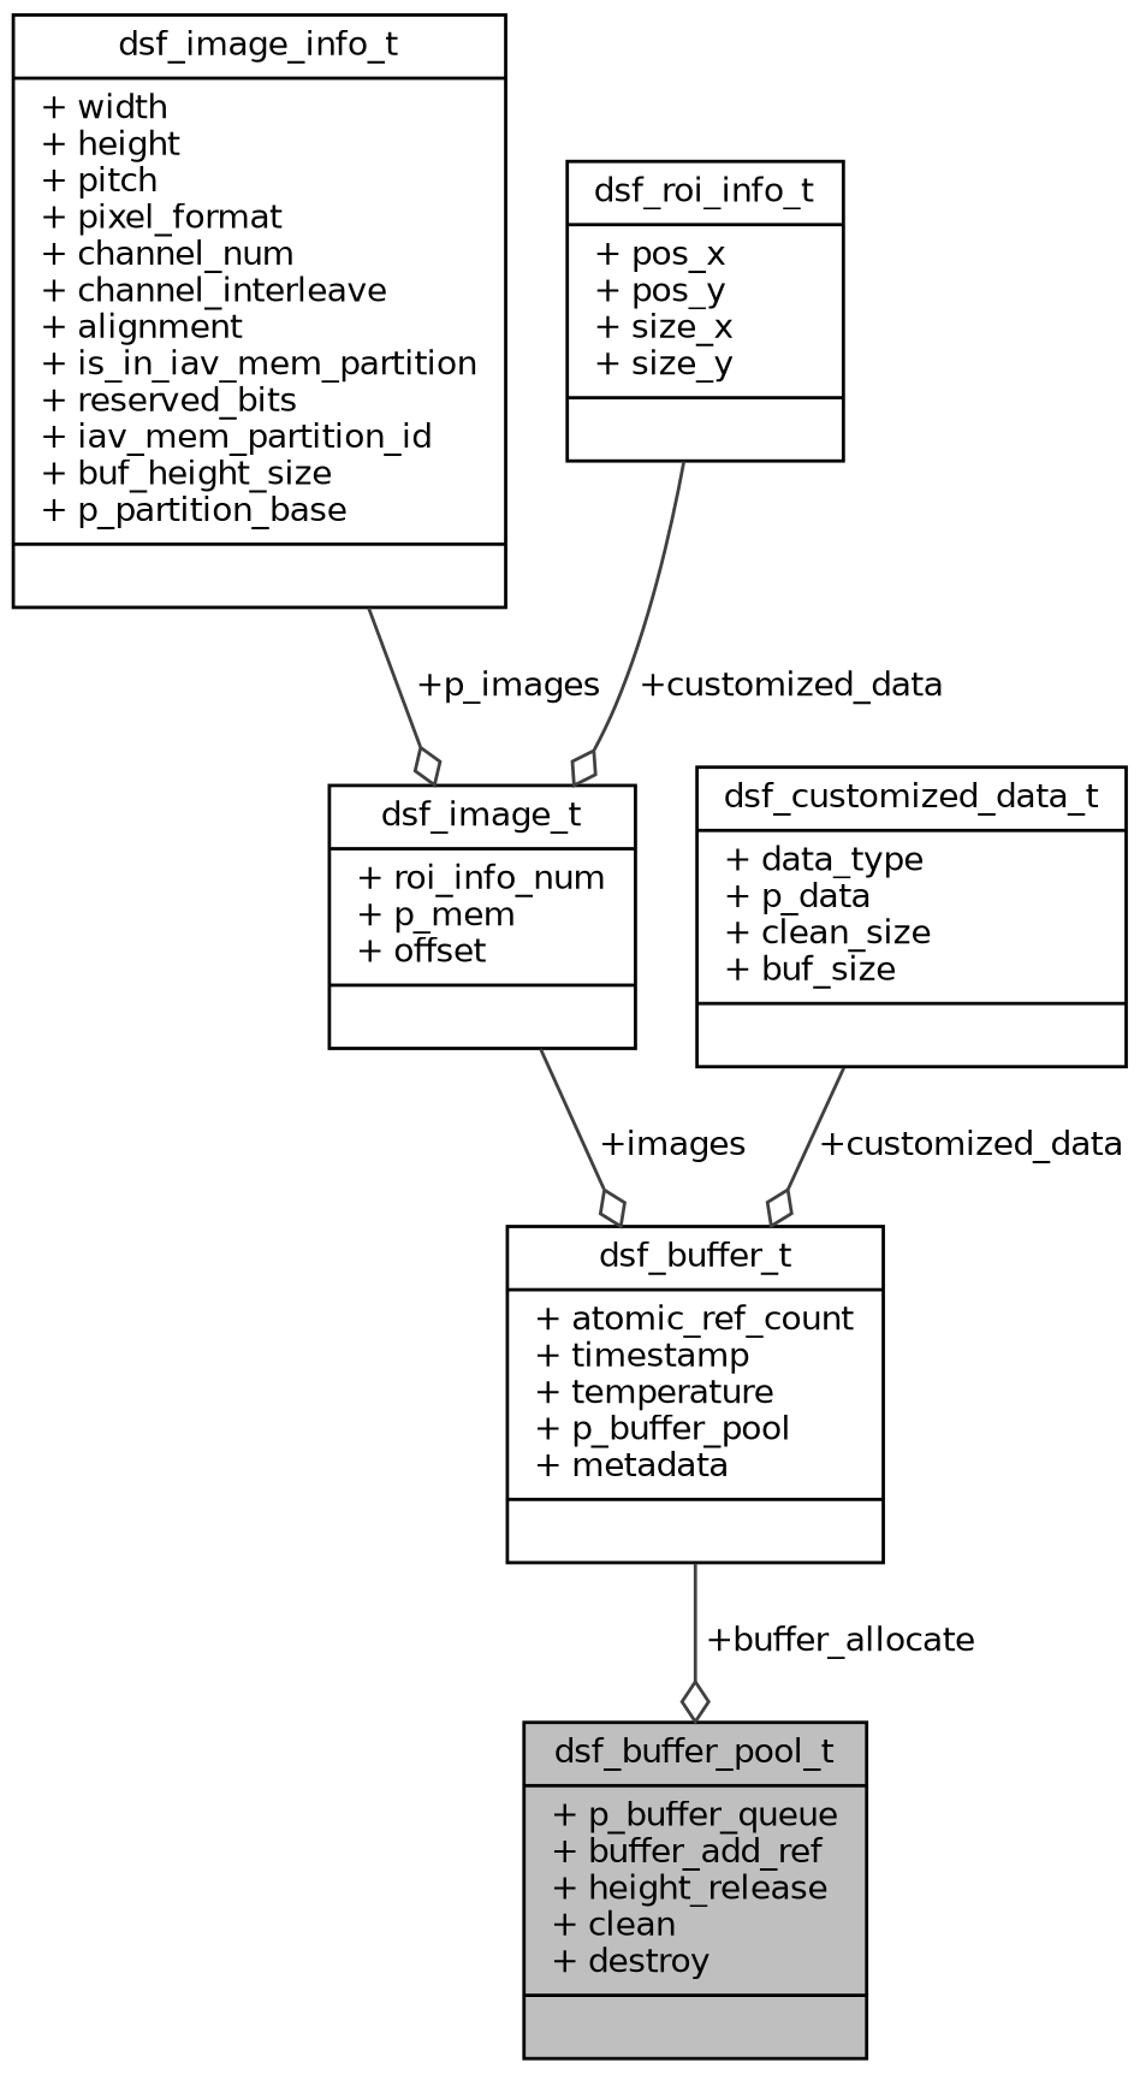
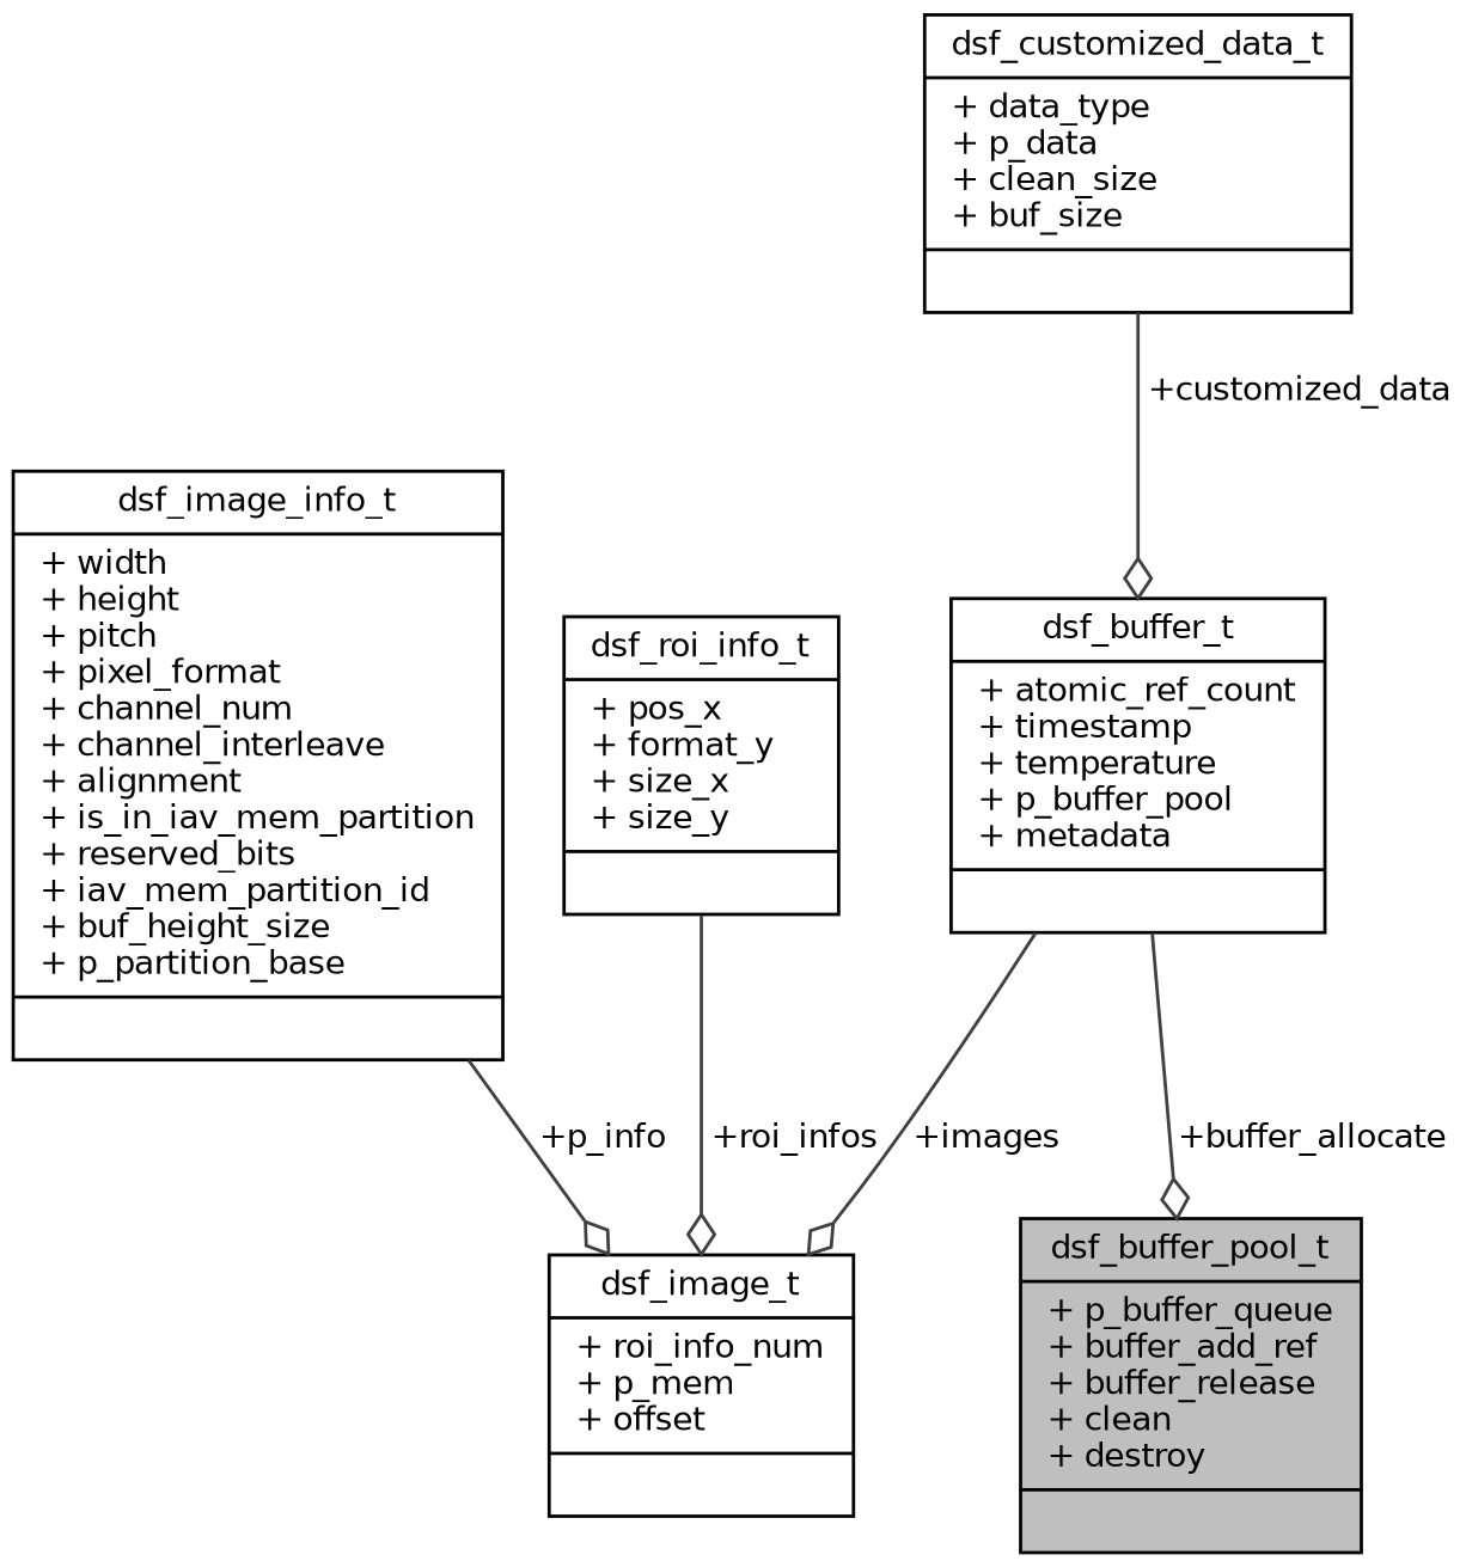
  digraph {
    node [color=black fontname=Helvetica fontsize=10 shape=record]
    edge [arrowhead=odiamond color=grey25 fontname=Helvetica fontsize=10 labelfontname=Helvetica labelfontsize=10 style=solid]
-   n1 [fillcolor=grey75 fontcolor=black height=0.2 label="{dsf_buffer_pool_t\n|+ p_buffer_queue\l+ buffer_add_ref\l+ height_release\l+ clean\l+ destroy\l|}" style=filled width=0.4]
+   n1 [fillcolor=grey75 fontcolor=black height=0.2 label="{dsf_buffer_pool_t\n|+ p_buffer_queue\l+ buffer_add_ref\l+ buffer_release\l+ clean\l+ destroy\l|}" style=filled width=0.4]
    n2 [height=0.2 label="{dsf_buffer_t\n|+ atomic_ref_count\l+ timestamp\l+ temperature\l+ p_buffer_pool\l+ metadata\l|}" width=0.4]
    n3 [height=0.2 label="{dsf_image_t\n|+ roi_info_num\l+ p_mem\l+ offset\l|}" width=0.4]
    n4 [height=0.2 label="{dsf_image_info_t\n|+ width\l+ height\l+ pitch\l+ pixel_format\l+ channel_num\l+ channel_interleave\l+ alignment\l+ is_in_iav_mem_partition\l+ reserved_bits\l+ iav_mem_partition_id\l+ buf_height_size\l+ p_partition_base\l|}" width=0.4]
-   n5 [height=0.2 label="{dsf_roi_info_t\n|+ pos_x\l+ pos_y\l+ size_x\l+ size_y\l|}" width=0.4]
+   n5 [height=0.2 label="{dsf_roi_info_t\n|+ pos_x\l+ format_y\l+ size_x\l+ size_y\l|}" width=0.4]
    n6 [height=0.2 label="{dsf_customized_data_t\n|+ data_type\l+ p_data\l+ clean_size\l+ buf_size\l|}" width=0.4]
    n2 -> n1 [label=" +buffer_allocate"]
-   n3 -> n2 [label=" +images"]
-   n4 -> n3 [label=" +p_images"]
-   n5 -> n3 [label=" +customized_data"]
+   n2 -> n3 [label=" +images"]
+   n4 -> n3 [label=" +p_info"]
+   n5 -> n3 [label=" +roi_infos"]
    n6 -> n2 [label=" +customized_data"]
  }
